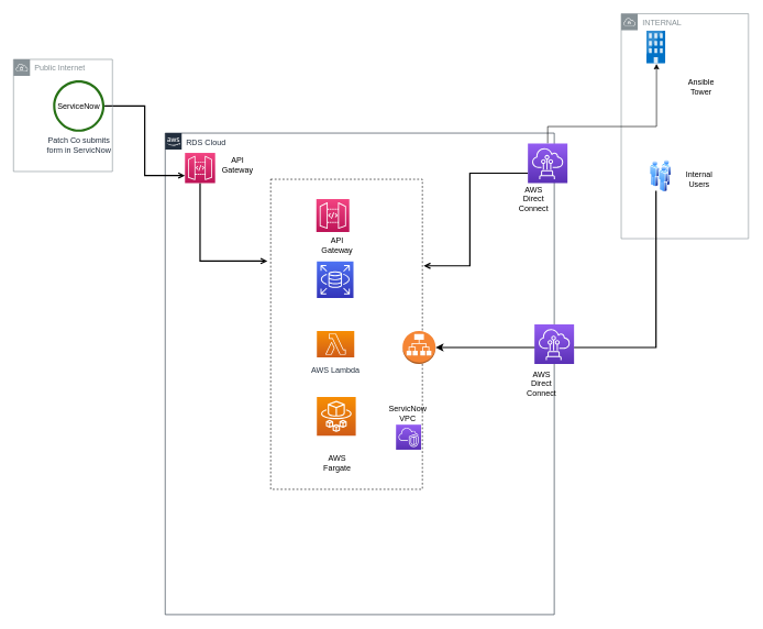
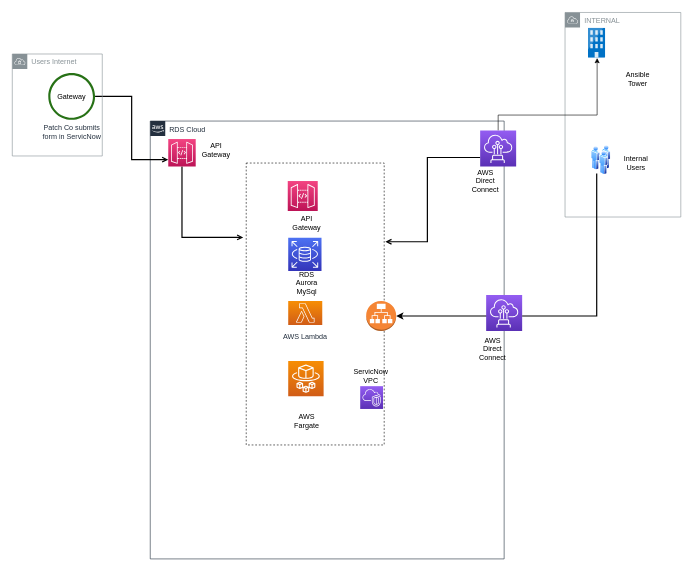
  <mxCell id="0" />
  <mxCell id="1" parent="0" />
  <mxCell id="2" value="RDS Cloud" style="points=[[0,0],[0.25,0],[0.5,0],[0.75,0],[1,0],[1,0.25],[1,0.5],[1,0.75],[1,1],[0.75,1],[0.5,1],[0.25,1],[0,1],[0,0.75],[0,0.5],[0,0.25]];outlineConnect=0;gradientColor=none;html=1;whiteSpace=wrap;fontSize=12;fontStyle=0;shape=mxgraph.aws4.group;grIcon=mxgraph.aws4.group_aws_cloud_alt;strokeColor=#232F3E;fillColor=none;verticalAlign=top;align=left;spacingLeft=30;fontColor=#232F3E;dashed=0;labelBackgroundColor=#ffffff;" parent="1" vertex="1"><mxGeometry x="250" y="201" width="590" height="730" as="geometry" /></mxCell>
  <mxCell id="3" value="" style="rounded=0;whiteSpace=wrap;html=1;labelBackgroundColor=none;fillColor=none;dashed=1;" parent="1" vertex="1"><mxGeometry x="410" y="271" width="230" height="470" as="geometry" /></mxCell>
  <mxCell id="4" value="" style="edgeStyle=orthogonalEdgeStyle;rounded=0;orthogonalLoop=1;jettySize=auto;html=1;endArrow=open;endFill=0;strokeWidth=2;entryX=0;entryY=0.75;entryDx=0;entryDy=0;entryPerimeter=0;" parent="1" source="6" target="17" edge="1"><mxGeometry relative="1" as="geometry"><mxPoint x="230" y="163.1" as="targetPoint" /></mxGeometry></mxCell>
  <mxCell id="5" value="" style="edgeStyle=orthogonalEdgeStyle;rounded=0;orthogonalLoop=1;jettySize=auto;html=1;endArrow=open;endFill=0;strokeWidth=2;exitX=0.5;exitY=1;exitDx=0;exitDy=0;exitPerimeter=0;" parent="1" source="17" edge="1"><mxGeometry relative="1" as="geometry"><Array as="points"><mxPoint x="303" y="395" /><mxPoint x="405" y="395" /></Array><mxPoint x="257.5" y="198.925" as="sourcePoint" /><mxPoint x="405" y="395" as="targetPoint" /></mxGeometry></mxCell>
  <mxCell id="6" value="Patch Co submits &lt;br&gt;form in ServicNow" style="outlineConnect=0;fontColor=#232F3E;gradientColor=none;fillColor=#277116;strokeColor=none;dashed=0;verticalLabelPosition=bottom;verticalAlign=top;align=center;html=1;fontSize=12;fontStyle=0;aspect=fixed;pointerEvents=1;shape=mxgraph.aws4.object;labelBackgroundColor=#ffffff;" parent="1" vertex="1"><mxGeometry x="80" y="121" width="78" height="78" as="geometry" /></mxCell>
  <mxCell id="7" value="ServicNow&lt;br&gt;VPC" style="text;html=1;strokeColor=none;fillColor=none;align=center;verticalAlign=middle;whiteSpace=wrap;rounded=0;" parent="1" vertex="1"><mxGeometry x="598" y="615.5" width="40" height="20" as="geometry" /></mxCell>
- <mxCell id="8" value="ServiceNow&lt;br&gt;" style="text;html=1;strokeColor=none;fillColor=none;align=center;verticalAlign=middle;whiteSpace=wrap;rounded=0;" parent="1" vertex="1"><mxGeometry x="99" y="150" width="40" height="20" as="geometry" /></mxCell>
+ <mxCell id="8" value="Gateway&lt;br&gt;" style="text;html=1;strokeColor=none;fillColor=none;align=center;verticalAlign=middle;whiteSpace=wrap;rounded=0;" parent="1" vertex="1"><mxGeometry x="99" y="150" width="40" height="20" as="geometry" /></mxCell>
  <mxCell id="9" value="INTERNAL" style="outlineConnect=0;gradientColor=none;html=1;whiteSpace=wrap;fontSize=12;fontStyle=0;shape=mxgraph.aws4.group;grIcon=mxgraph.aws4.group_vpc;strokeColor=#879196;fillColor=none;verticalAlign=top;align=left;spacingLeft=30;fontColor=#879196;dashed=0;" parent="1" vertex="1"><mxGeometry x="941.5" y="20" width="193" height="341" as="geometry" /></mxCell>
  <mxCell id="10" value="" style="points=[[0,0,0],[0.25,0,0],[0.5,0,0],[0.75,0,0],[1,0,0],[0,1,0],[0.25,1,0],[0.5,1,0],[0.75,1,0],[1,1,0],[0,0.25,0],[0,0.5,0],[0,0.75,0],[1,0.25,0],[1,0.5,0],[1,0.75,0]];outlineConnect=0;fontColor=#232F3E;gradientColor=#945DF2;gradientDirection=north;fillColor=#5A30B5;strokeColor=#ffffff;dashed=0;verticalLabelPosition=bottom;verticalAlign=top;align=center;html=1;fontSize=12;fontStyle=0;aspect=fixed;shape=mxgraph.aws4.resourceIcon;resIcon=mxgraph.aws4.vpc;" parent="1" vertex="1"><mxGeometry x="600" y="643" width="38" height="38" as="geometry" /></mxCell>
  <mxCell id="11" value="Ansible Tower" style="text;html=1;strokeColor=none;fillColor=none;align=center;verticalAlign=middle;whiteSpace=wrap;rounded=0;" parent="1" vertex="1"><mxGeometry x="1043" y="121" width="40" height="20" as="geometry" /></mxCell>
- <mxCell id="12" value="Public Internet" style="outlineConnect=0;gradientColor=none;html=1;whiteSpace=wrap;fontSize=12;fontStyle=0;shape=mxgraph.aws4.group;grIcon=mxgraph.aws4.group_vpc;strokeColor=#879196;fillColor=none;verticalAlign=top;align=left;spacingLeft=30;fontColor=#879196;dashed=0;" parent="1" vertex="1"><mxGeometry x="20" y="89.22" width="150" height="170" as="geometry" /></mxCell>
+ <mxCell id="12" value="Users Internet" style="outlineConnect=0;gradientColor=none;html=1;whiteSpace=wrap;fontSize=12;fontStyle=0;shape=mxgraph.aws4.group;grIcon=mxgraph.aws4.group_vpc;strokeColor=#879196;fillColor=none;verticalAlign=top;align=left;spacingLeft=30;fontColor=#879196;dashed=0;" parent="1" vertex="1"><mxGeometry x="20" y="89.22" width="150" height="170" as="geometry" /></mxCell>
  <mxCell id="13" value="" style="edgeStyle=orthogonalEdgeStyle;rounded=0;orthogonalLoop=1;jettySize=auto;html=1;endArrow=open;endFill=0;strokeWidth=2;exitX=0;exitY=0.75;exitDx=0;exitDy=0;exitPerimeter=0;" parent="1" edge="1" source="23"><mxGeometry relative="1" as="geometry"><Array as="points"><mxPoint x="712" y="262" /><mxPoint x="712" y="402" /></Array><mxPoint x="712" y="164.215" as="sourcePoint" /><mxPoint x="642" y="402.22" as="targetPoint" /></mxGeometry></mxCell>
  <mxCell id="14" value="AWS Direct Connect&lt;br&gt;" style="text;html=1;strokeColor=none;fillColor=none;align=center;verticalAlign=middle;whiteSpace=wrap;rounded=0;" parent="1" vertex="1"><mxGeometry x="778" y="291" width="62" height="20" as="geometry" /></mxCell>
  <mxCell id="15" style="edgeStyle=none;rounded=0;orthogonalLoop=1;jettySize=auto;html=1;" parent="1" edge="1"><mxGeometry relative="1" as="geometry"><mxPoint x="1010.302" y="711" as="sourcePoint" /><mxPoint x="1010.302" y="711" as="targetPoint" /></mxGeometry></mxCell>
  <mxCell id="16" value="AWS Lambda" style="outlineConnect=0;fontColor=#232F3E;gradientColor=#F78E04;gradientDirection=north;fillColor=#D05C17;strokeColor=#ffffff;dashed=0;verticalLabelPosition=bottom;verticalAlign=top;align=center;html=1;fontSize=12;fontStyle=0;aspect=fixed;shape=mxgraph.aws4.resourceIcon;resIcon=mxgraph.aws4.lambda;labelBackgroundColor=#ffffff;spacingTop=6;" parent="1" vertex="1"><mxGeometry x="480" y="501" width="56.75" height="40" as="geometry" /></mxCell>
  <mxCell id="17" value="" style="points=[[0,0,0],[0.25,0,0],[0.5,0,0],[0.75,0,0],[1,0,0],[0,1,0],[0.25,1,0],[0.5,1,0],[0.75,1,0],[1,1,0],[0,0.25,0],[0,0.5,0],[0,0.75,0],[1,0.25,0],[1,0.5,0],[1,0.75,0]];outlineConnect=0;fontColor=#232F3E;gradientColor=#F34482;gradientDirection=north;fillColor=#BC1356;strokeColor=#ffffff;dashed=0;verticalLabelPosition=bottom;verticalAlign=top;align=center;html=1;fontSize=12;fontStyle=0;aspect=fixed;shape=mxgraph.aws4.resourceIcon;resIcon=mxgraph.aws4.api_gateway;" parent="1" vertex="1"><mxGeometry x="280" y="231" width="45.78" height="45.78" as="geometry" /></mxCell>
  <mxCell id="18" value="" style="points=[[0,0,0],[0.25,0,0],[0.5,0,0],[0.75,0,0],[1,0,0],[0,1,0],[0.25,1,0],[0.5,1,0],[0.75,1,0],[1,1,0],[0,0.25,0],[0,0.5,0],[0,0.75,0],[1,0.25,0],[1,0.5,0],[1,0.75,0]];outlineConnect=0;fontColor=#232F3E;gradientColor=#F78E04;gradientDirection=north;fillColor=#D05C17;strokeColor=#ffffff;dashed=0;verticalLabelPosition=bottom;verticalAlign=top;align=center;html=1;fontSize=12;fontStyle=0;aspect=fixed;shape=mxgraph.aws4.resourceIcon;resIcon=mxgraph.aws4.fargate;" parent="1" vertex="1"><mxGeometry x="480" y="601" width="59" height="59" as="geometry" /></mxCell>
  <mxCell id="19" style="edgeStyle=orthogonalEdgeStyle;rounded=0;orthogonalLoop=1;jettySize=auto;html=1;exitX=0.25;exitY=1;exitDx=0;exitDy=0;strokeWidth=2;startArrow=none;" edge="1" parent="1" source="26" target="20"><mxGeometry relative="1" as="geometry"><Array as="points"><mxPoint x="825" y="526" /></Array></mxGeometry></mxCell>
  <mxCell id="20" value="" style="outlineConnect=0;dashed=0;verticalLabelPosition=bottom;verticalAlign=top;align=center;html=1;shape=mxgraph.aws3.application_load_balancer;fillColor=#F58534;gradientColor=none;" parent="1" vertex="1"><mxGeometry x="610" y="501" width="50" height="50" as="geometry" /></mxCell>
  <mxCell id="21" value="" style="aspect=fixed;html=1;points=[];align=center;image;fontSize=12;image=img/lib/mscae/Exchange_On_premises_Access.svg;" parent="1" vertex="1"><mxGeometry x="980" y="46" width="29.0" height="50" as="geometry" /></mxCell>
  <mxCell id="22" style="edgeStyle=orthogonalEdgeStyle;rounded=0;orthogonalLoop=1;jettySize=auto;html=1;" parent="1" source="23" target="21" edge="1"><mxGeometry relative="1" as="geometry"><Array as="points"><mxPoint x="830" y="191" /><mxPoint x="995" y="191" /></Array></mxGeometry></mxCell>
  <mxCell id="23" value="" style="points=[[0,0,0],[0.25,0,0],[0.5,0,0],[0.75,0,0],[1,0,0],[0,1,0],[0.25,1,0],[0.5,1,0],[0.75,1,0],[1,1,0],[0,0.25,0],[0,0.5,0],[0,0.75,0],[1,0.25,0],[1,0.5,0],[1,0.75,0]];outlineConnect=0;fontColor=#232F3E;gradientColor=#945DF2;gradientDirection=north;fillColor=#5A30B5;strokeColor=#ffffff;dashed=0;verticalLabelPosition=bottom;verticalAlign=top;align=center;html=1;fontSize=12;fontStyle=0;aspect=fixed;shape=mxgraph.aws4.resourceIcon;resIcon=mxgraph.aws4.direct_connect;" parent="1" vertex="1"><mxGeometry x="800" y="216.78" width="60" height="60" as="geometry" /></mxCell>
  <mxCell id="24" value="" style="points=[[0,0,0],[0.25,0,0],[0.5,0,0],[0.75,0,0],[1,0,0],[0,1,0],[0.25,1,0],[0.5,1,0],[0.75,1,0],[1,1,0],[0,0.25,0],[0,0.5,0],[0,0.75,0],[1,0.25,0],[1,0.5,0],[1,0.75,0]];outlineConnect=0;fontColor=#232F3E;gradientColor=#F34482;gradientDirection=north;fillColor=#BC1356;strokeColor=#ffffff;dashed=0;verticalLabelPosition=bottom;verticalAlign=top;align=center;html=1;fontSize=12;fontStyle=0;aspect=fixed;shape=mxgraph.aws4.resourceIcon;resIcon=mxgraph.aws4.api_gateway;" parent="1" vertex="1"><mxGeometry x="479.22" y="301" width="50" height="50" as="geometry" /></mxCell>
  <mxCell id="25" value="" style="aspect=fixed;perimeter=ellipsePerimeter;html=1;align=center;shadow=0;dashed=0;spacingTop=3;image;image=img/lib/active_directory/users.svg;" vertex="1" parent="1"><mxGeometry x="985" y="241" width="33" height="50" as="geometry" /></mxCell>
  <mxCell id="26" value="" style="points=[[0,0,0],[0.25,0,0],[0.5,0,0],[0.75,0,0],[1,0,0],[0,1,0],[0.25,1,0],[0.5,1,0],[0.75,1,0],[1,1,0],[0,0.25,0],[0,0.5,0],[0,0.75,0],[1,0.25,0],[1,0.5,0],[1,0.75,0]];outlineConnect=0;fontColor=#232F3E;gradientColor=#945DF2;gradientDirection=north;fillColor=#5A30B5;strokeColor=#ffffff;dashed=0;verticalLabelPosition=bottom;verticalAlign=top;align=center;html=1;fontSize=12;fontStyle=0;aspect=fixed;shape=mxgraph.aws4.resourceIcon;resIcon=mxgraph.aws4.direct_connect;" vertex="1" parent="1"><mxGeometry x="810" y="491" width="60" height="60" as="geometry" /></mxCell>
  <mxCell id="27" value="" style="edgeStyle=orthogonalEdgeStyle;rounded=0;orthogonalLoop=1;jettySize=auto;html=1;exitX=0.25;exitY=1;exitDx=0;exitDy=0;strokeWidth=2;endArrow=none;" edge="1" parent="1" source="25" target="26"><mxGeometry relative="1" as="geometry"><mxPoint x="994.301" y="288.495" as="sourcePoint" /><mxPoint x="660" y="526" as="targetPoint" /><Array as="points"><mxPoint x="994" y="526" /></Array></mxGeometry></mxCell>
  <mxCell id="28" value="API Gateway&lt;br&gt;" style="text;html=1;strokeColor=none;fillColor=none;align=center;verticalAlign=middle;whiteSpace=wrap;rounded=0;" vertex="1" parent="1"><mxGeometry x="340" y="239.22" width="40" height="20" as="geometry" /></mxCell>
  <mxCell id="29" value="API Gateway&lt;br&gt;" style="text;html=1;strokeColor=none;fillColor=none;align=center;verticalAlign=middle;whiteSpace=wrap;rounded=0;" vertex="1" parent="1"><mxGeometry x="491" y="361" width="40" height="20" as="geometry" /></mxCell>
  <mxCell id="30" value="" style="points=[[0,0,0],[0.25,0,0],[0.5,0,0],[0.75,0,0],[1,0,0],[0,1,0],[0.25,1,0],[0.5,1,0],[0.75,1,0],[1,1,0],[0,0.25,0],[0,0.5,0],[0,0.75,0],[1,0.25,0],[1,0.5,0],[1,0.75,0]];outlineConnect=0;fontColor=#232F3E;gradientColor=#4D72F3;gradientDirection=north;fillColor=#3334B9;strokeColor=#ffffff;dashed=0;verticalLabelPosition=bottom;verticalAlign=top;align=center;html=1;fontSize=12;fontStyle=0;aspect=fixed;shape=mxgraph.aws4.resourceIcon;resIcon=mxgraph.aws4.rds;" vertex="1" parent="1"><mxGeometry x="480" y="395.5" width="55.5" height="55.5" as="geometry" /></mxCell>
  <mxCell id="31" value="AWS Direct Connect&lt;br&gt;" style="text;html=1;strokeColor=none;fillColor=none;align=center;verticalAlign=middle;whiteSpace=wrap;rounded=0;" vertex="1" parent="1"><mxGeometry x="790" y="571" width="62" height="20" as="geometry" /></mxCell>
+ <mxCell id="32" value="RDS Aurora MySql" style="text;html=1;strokeColor=none;fillColor=none;align=center;verticalAlign=middle;whiteSpace=wrap;rounded=0;" vertex="1" parent="1"><mxGeometry x="480" y="461" width="62" height="20" as="geometry" /></mxCell>
  <mxCell id="33" value="AWS Fargate" style="text;html=1;strokeColor=none;fillColor=none;align=center;verticalAlign=middle;whiteSpace=wrap;rounded=0;" vertex="1" parent="1"><mxGeometry x="480" y="691" width="62" height="20" as="geometry" /></mxCell>
  <mxCell id="34" value="Internal Users&lt;br&gt;" style="text;html=1;strokeColor=none;fillColor=none;align=center;verticalAlign=middle;whiteSpace=wrap;rounded=0;" vertex="1" parent="1"><mxGeometry x="1040" y="261" width="40" height="20" as="geometry" /></mxCell>
